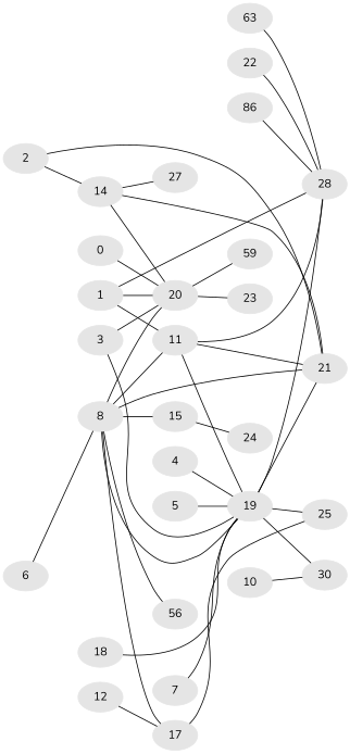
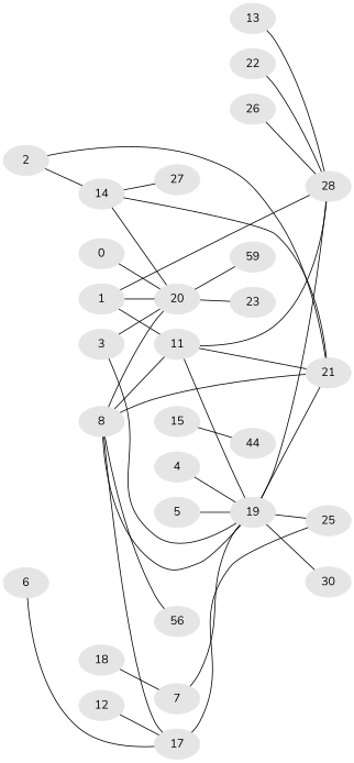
  graph {
    fontname=Nunito
    rankdir=LR
    node [color=gray90 fontname=Nunito style=filled]
    edge [fontname=Nunito weight=1.0]
    1
    11
    20
    28
    21
    19
    23
    n8 [label=59]
    2
    14
    27
    3
    30
    25
    4
    5
    6
    8
    15
    n20 [label=56]
    17
    7
-   24
+   24 [label=44]
    n24 [label=0]
-   10
    12
-   13 [label=63]
+   13
    18
    22
-   26 [label=86]
+   26
    1 -- 11
    1 -- 20
    1 -- 28
    11 -- 28
    11 -- 21
    11 -- 19
    20 -- 23
    20 -- n8
    19 -- 28 [weight=2.0]
    19 -- 21
    19 -- 30
    19 -- 25
    2 -- 21
    2 -- 14
    14 -- 20
    14 -- 21
    14 -- 27
    3 -- 20 [weight=2.0]
    3 -- 19
    4 -- 19
    5 -- 19
-   6 -- 8
+   6 -- 17
    8 -- 11
    8 -- 20 [weight=3.0]
    8 -- 21
    8 -- 19
-   8 -- 15
    8 -- n20
    8 -- 17 [weight=2.0]
    15 -- 24
    17 -- 25
    7 -- 19
    n24 -- 20
-   10 -- 30
    12 -- 17
    13 -- 28
-   18 -- 19
+   18 -- 7
    22 -- 28
    26 -- 28
  }
